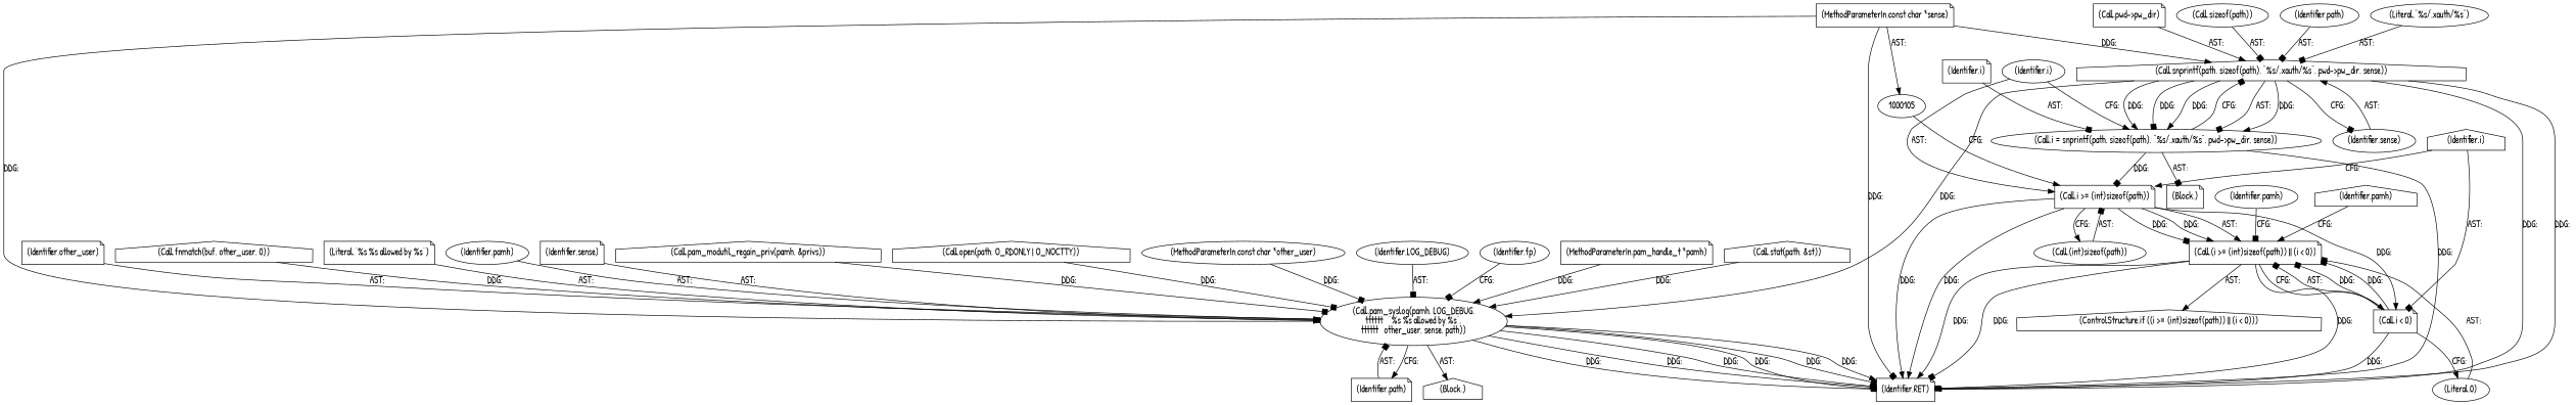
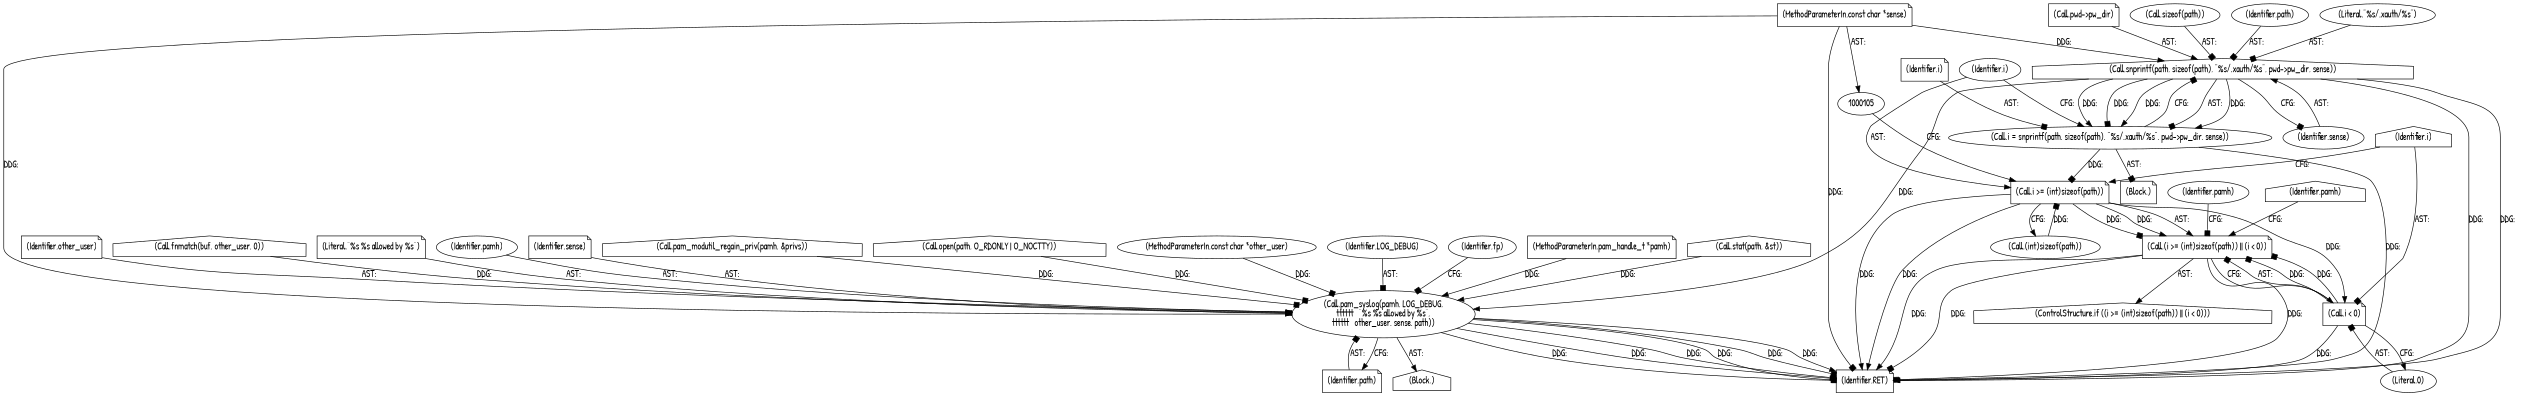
  digraph {
    fontname="Patrick Hand"
    node [fontname="Patrick Hand" shape=ellipse]
    edge [arrowhead=normal fontname="Patrick Hand"]
    n1 [label="(MethodParameterIn,const char *sense)" shape=note]
    n2 [label="(Call,snprintf(path, sizeof(path), \"%s/.xauth/%s\", pwd->pw_dir, sense))" shape=house]
    n3 [label="(Call,pam_syslog(pamh, LOG_DEBUG,\n\t\t\t\t\t\t   \"%s %s allowed by %s\",\n\t\t\t\t\t\t   other_user, sense, path))"]
    n4 [label="(Identifier,RET)" shape=note]
    1000105
    n6 [label="(Call,i = snprintf(path, sizeof(path), \"%s/.xauth/%s\", pwd->pw_dir, sense))"]
    n7 [label="(Identifier,sense)"]
    n8 [label="(Identifier,path)" shape=note]
    n9 [label="(Block,)" shape=house]
    n10 [label="(Call,i >= (int)sizeof(path))" shape=note]
    n11 [label="(Block,)" shape=note]
    n12 [label="(Call,(i >= (int)sizeof(path)) || (i < 0))" shape=note]
    n13 [label="(Call,i < 0)" shape=note]
    n14 [label="(Call,(int)sizeof(path))"]
    n15 [label="(ControlStructure,if ((i >= (int)sizeof(path)) || (i < 0)))" shape=house]
    n16 [label="(Literal,0)"]
    n17 [label="(Identifier,i)"]
    n18 [label="(Identifier,other_user)" shape=note]
    n19 [label="(Call,fnmatch(buf, other_user, 0))" shape=house]
    n20 [label="(Literal,\"%s/.xauth/%s\")"]
    n21 [label="(Literal,\"%s %s allowed by %s\")" shape=note]
    n22 [label="(Identifier,pamh)"]
    n23 [label="(Identifier,sense)" shape=note]
    n24 [label="(Call,pam_modutil_regain_priv(pamh, &privs))" shape=house]
    n25 [label="(Call,pwd->pw_dir)" shape=note]
    n26 [label="(Call,open(path, O_RDONLY | O_NOCTTY))" shape=house]
    n27 [label="(Call,sizeof(path))"]
    n28 [label="(Identifier,pamh)"]
    n29 [label="(Identifier,path)"]
    n30 [label="(MethodParameterIn,const char *other_user)"]
    n31 [label="(Identifier,LOG_DEBUG)"]
    n32 [label="(Identifier,i)" shape=note]
    n33 [label="(Identifier,pamh)" shape=house]
    n34 [label="(Identifier,fp)"]
    n35 [label="(Identifier,i)" shape=house]
    n36 [label="(MethodParameterIn,pam_handle_t *pamh)" shape=note]
    n37 [label="(Call,stat(path, &st))" shape=house]
    n1 -> n2 [label="DDG: "]
    n1 -> n3 [label="DDG: "]
    n1 -> n4 [arrowhead=box label="DDG: "]
    n1 -> 1000105 [label="AST: "]
    n2 -> n3 [label="DDG: "]
    n2 -> n4 [label="DDG: "]
    n2 -> n4 [label="DDG: "]
    n2 -> n6 [arrowhead=box label="AST: "]
    n2 -> n6 [label="DDG: "]
    n2 -> n6 [label="DDG: "]
    n2 -> n6 [arrowhead=box label="DDG: "]
    n2 -> n6 [label="DDG: "]
    n2 -> n7 [arrowhead=box label="CFG: "]
    n3 -> n4 [arrowhead=box label="DDG: "]
    n3 -> n4 [label="DDG: "]
    n3 -> n4 [arrowhead=box label="DDG: "]
    n3 -> n4 [label="DDG: "]
    n3 -> n4 [arrowhead=box label="DDG: "]
    n3 -> n4 [arrowhead=box label="DDG: "]
    n3 -> n8 [label="CFG: "]
    n3 -> n9 [label="AST: "]
    1000105 -> n10 [label="CFG: "]
    n6 -> n2 [arrowhead=box label="CFG: "]
    n6 -> n4 [label="DDG: "]
    n6 -> n10 [arrowhead=box label="DDG: "]
    n6 -> n11 [arrowhead=box label="AST: "]
    n7 -> n2 [label="AST: "]
    n8 -> n3 [arrowhead=box label="AST: "]
    n10 -> n4 [label="DDG: "]
    n10 -> n4 [label="DDG: "]
    n10 -> n12 [label="AST: "]
    n10 -> n12 [arrowhead=box label="DDG: "]
    n10 -> n12 [label="DDG: "]
    n10 -> n13 [label="DDG: "]
    n10 -> n14 [label="CFG: "]
    n12 -> n4 [arrowhead=box label="DDG: "]
    n12 -> n4 [label="DDG: "]
    n12 -> n4 [arrowhead=box label="DDG: "]
    n12 -> n13 [label="CFG: "]
    n12 -> n15 [label="AST: "]
    n13 -> n4 [label="DDG: "]
    n13 -> n12 [arrowhead=box label="AST: "]
    n13 -> n12 [arrowhead=box label="DDG: "]
    n13 -> n12 [arrowhead=box label="DDG: "]
    n13 -> n16 [label="CFG: "]
-   n14 -> n10 [arrowhead=box label="AST: "]
-   n16 -> n12 [arrowhead=box label="AST: "]
+   n14 -> n10 [arrowhead=box label="DDG: "]
+   n16 -> n13 [arrowhead=box label="AST: "]
    n17 -> n6 [label="CFG: "]
    n17 -> n10 [label="AST: "]
    n18 -> n3 [label="AST: "]
    n19 -> n3 [label="DDG: "]
    n20 -> n2 [arrowhead=box label="AST: "]
    n21 -> n3 [arrowhead=box label="AST: "]
    n22 -> n3 [label="AST: "]
    n23 -> n3 [label="AST: "]
    n24 -> n3 [arrowhead=box label="DDG: "]
    n25 -> n2 [label="AST: "]
    n26 -> n3 [arrowhead=box label="DDG: "]
    n27 -> n2 [arrowhead=box label="AST: "]
    n28 -> n12 [arrowhead=box label="CFG: "]
    n29 -> n2 [arrowhead=box label="AST: "]
    n30 -> n3 [arrowhead=box label="DDG: "]
    n31 -> n3 [arrowhead=box label="AST: "]
    n32 -> n6 [arrowhead=box label="AST: "]
    n33 -> n12 [label="CFG: "]
    n34 -> n3 [arrowhead=box label="CFG: "]
    n35 -> n10 [label="CFG: "]
    n35 -> n13 [arrowhead=box label="AST: "]
    n36 -> n3 [label="DDG: "]
    n37 -> n3 [label="DDG: "]
  }
